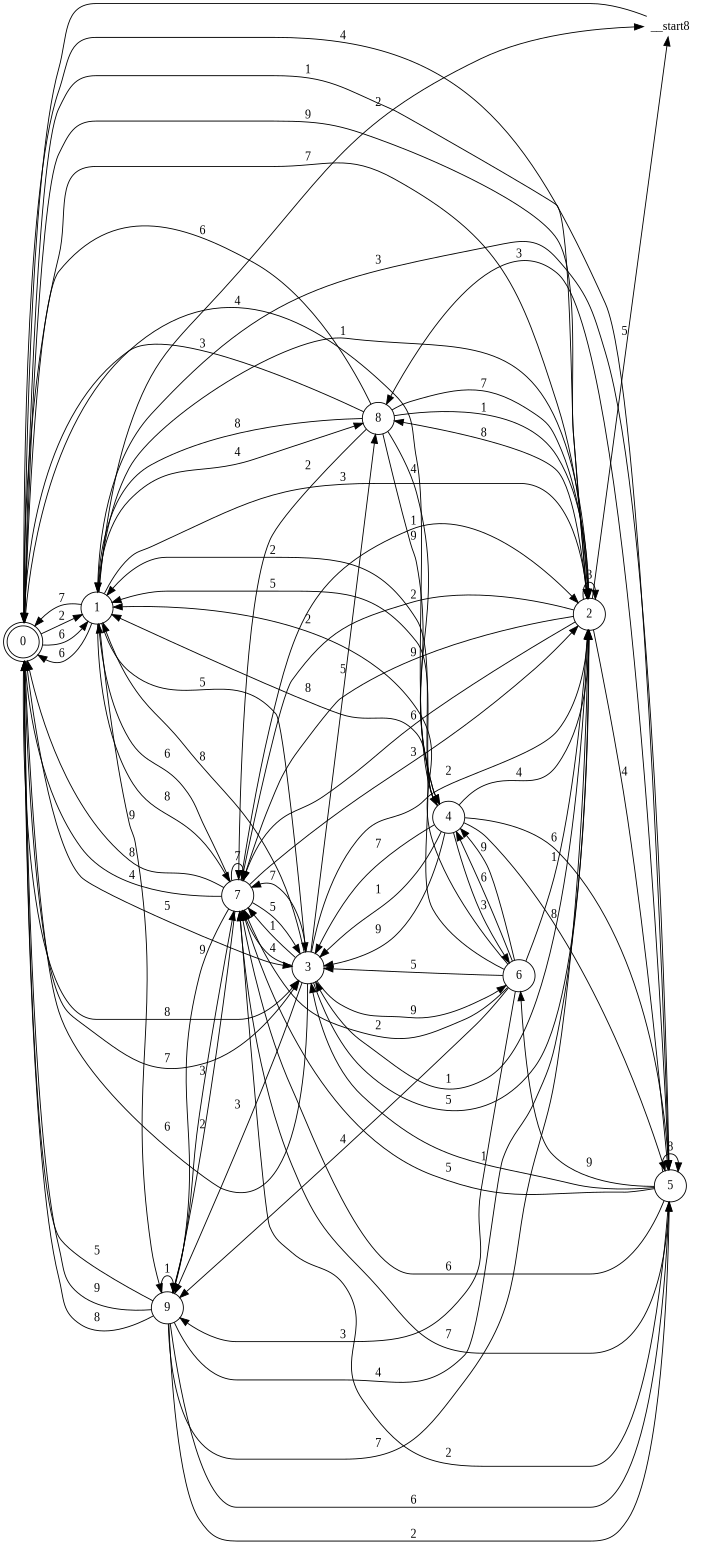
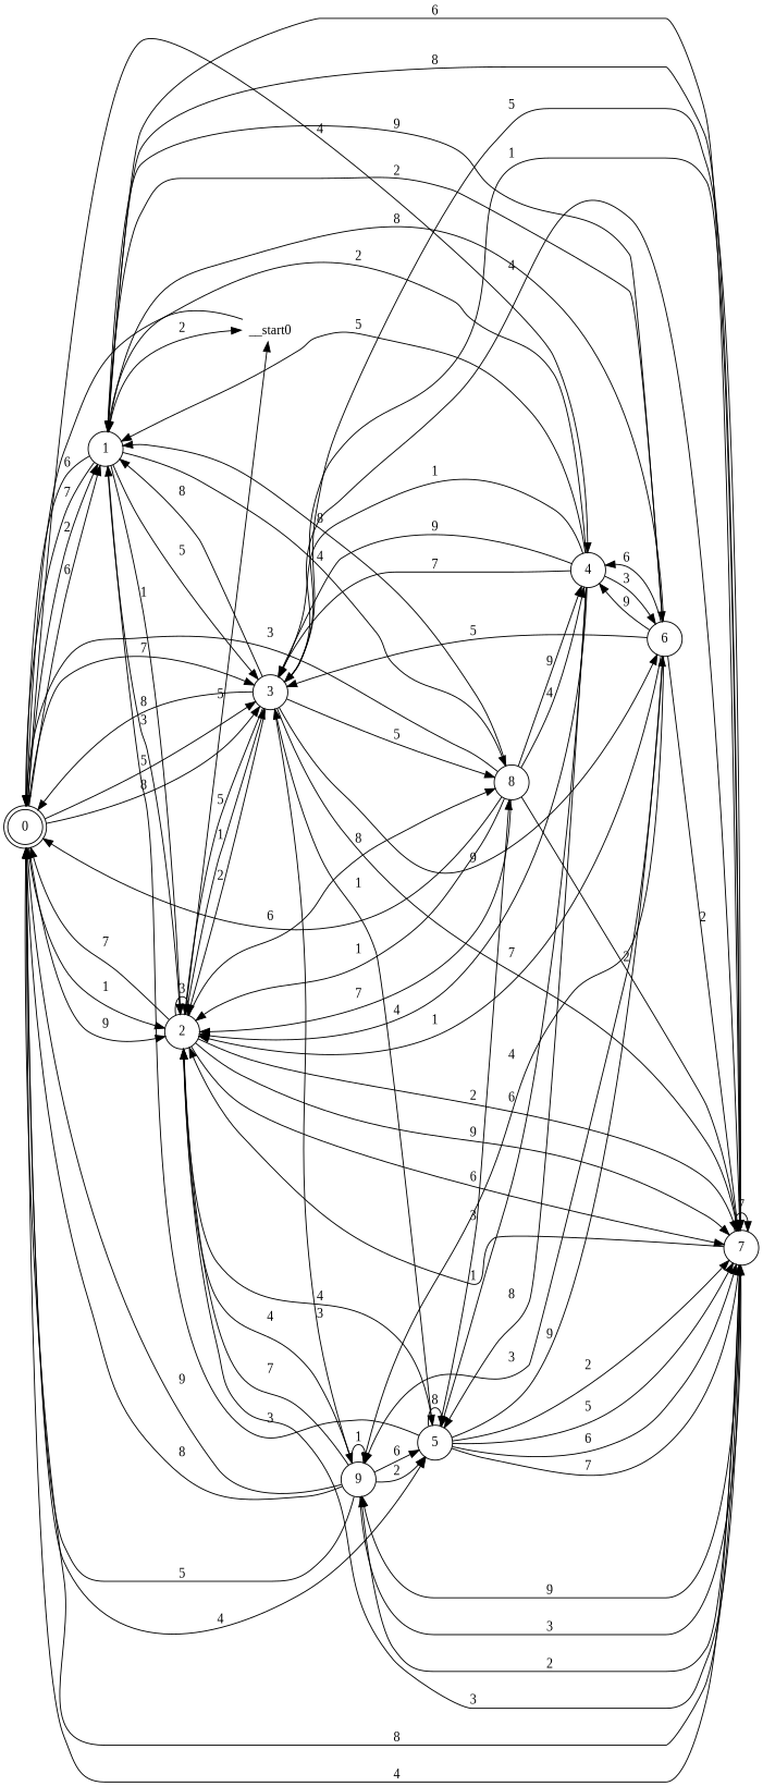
  digraph {
    fontname="Liberation Serif"
    rankdir=LR
    node [fontname="Liberation Serif" shape=circle]
    edge [fontname="Liberation Serif"]
    n1 [label=0 shape=doublecircle]
    n2 [label=1]
    n3 [label=2]
    n4 [label=3]
    n5 [label=4]
    n6 [label=5]
    n7 [label=6]
    n8 [label=7]
    n9 [label=8]
-   __start0 [height=0 shape=none width=0 label=__start8]
+   __start0 [height=0 shape=none width=0]
    n11 [label=9]
    n1 -> n2 [label=2]
    n1 -> n2 [label=6]
    n1 -> n3 [label=1]
    n1 -> n3 [label=9]
    n1 -> n4 [label=5]
    n1 -> n4 [label=8]
    n1 -> n4 [label=7]
    n1 -> n5 [label=4]
    n1 -> n6 [label=4]
    n2 -> n1 [label=6]
    n2 -> n1 [label=7]
    n2 -> n3 [label=1]
    n2 -> n3 [label=3]
    n2 -> n4 [label=5]
-   n2 -> n11 [label=9]
+   n2 -> n7 [label=9]
    n2 -> n8 [label=8]
    n2 -> n9 [label=4]
    n2 -> __start0 [label=2]
    n3 -> n1 [label=7]
    n3 -> n3 [label=3]
    n3 -> n4 [label=1]
    n3 -> n6 [label=4]
    n3 -> n8 [label=2]
    n3 -> n8 [label=9]
    n3 -> n8 [label=6]
    n3 -> n9 [label=8]
    n3 -> __start0 [label=5]
-   n4 -> n1 [label=6]
+   n4 -> n1 [label=8]
    n4 -> n2 [label=8]
    n4 -> n3 [label=2]
    n4 -> n3 [label=5]
    n4 -> n7 [label=9]
    n4 -> n8 [label=1]
    n4 -> n8 [label=4]
    n4 -> n8 [label=7]
    n4 -> n9 [label=5]
    n4 -> n11 [label=3]
    n5 -> n2 [label=2]
    n5 -> n2 [label=5]
    n5 -> n3 [label=4]
    n5 -> n4 [label=1]
    n5 -> n4 [label=9]
    n5 -> n4 [label=7]
    n5 -> n6 [label=8]
    n5 -> n6 [label=6]
    n5 -> n7 [label=3]
    n6 -> n2 [label=3]
    n6 -> n4 [label=1]
    n6 -> n6 [label=8]
    n6 -> n7 [label=9]
    n6 -> n8 [label=2]
    n6 -> n8 [label=5]
    n6 -> n8 [label=6]
    n6 -> n8 [label=7]
    n6 -> n9 [label=3]
    n7 -> n2 [label=2]
    n7 -> n2 [label=8]
    n7 -> n3 [label=1]
    n7 -> n4 [label=5]
    n7 -> n5 [label=9]
    n7 -> n5 [label=6]
    n7 -> n8 [label=2]
    n7 -> n11 [label=4]
    n7 -> n11 [label=3]
    n8 -> n1 [label=8]
    n8 -> n1 [label=4]
    n8 -> n2 [label=6]
    n8 -> n3 [label=1]
    n8 -> n3 [label=3]
    n8 -> n4 [label=5]
    n8 -> n8 [label=7]
    n8 -> n11 [label=2]
    n8 -> n11 [label=9]
    n9 -> n1 [label=6]
    n9 -> n1 [label=3]
    n9 -> n2 [label=8]
    n9 -> n3 [label=1]
    n9 -> n3 [label=7]
    n9 -> n5 [label=9]
    n9 -> n5 [label=4]
    n9 -> n8 [label=2]
    __start0 -> n1
    n11 -> n1 [label=5]
    n11 -> n1 [label=9]
    n11 -> n1 [label=8]
    n11 -> n3 [label=4]
    n11 -> n3 [label=7]
    n11 -> n6 [label=2]
    n11 -> n6 [label=6]
    n11 -> n8 [label=3]
    n11 -> n11 [label=1]
  }
